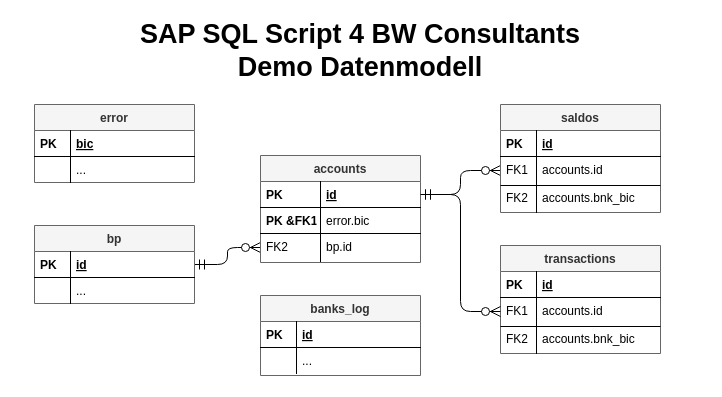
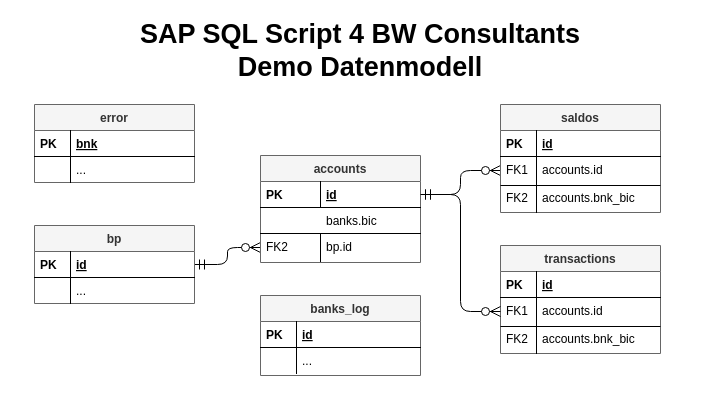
  <mxCell id="0" />
  <mxCell id="1" parent="0" />
  <mxCell id="2" value="" style="edgeStyle=orthogonalEdgeStyle;endArrow=ERzeroToMany;startArrow=ERmandOne;shadow=0;strokeWidth=1;endSize=8;startSize=8;exitX=1;exitY=0.5;exitDx=0;exitDy=0;startFill=0;endFill=1;entryX=0;entryY=0.5;entryDx=0;entryDy=0;" parent="1" source="6" target="16" edge="1"><mxGeometry width="100" height="100" relative="1" as="geometry"><mxPoint x="204" y="114" as="sourcePoint" /><mxPoint x="-10" y="235" as="targetPoint" /></mxGeometry></mxCell>
  <mxCell id="3" value="" style="edgeStyle=orthogonalEdgeStyle;endArrow=ERzeroToMany;startArrow=ERmandOne;shadow=0;strokeWidth=1;endSize=8;startSize=8;exitX=1;exitY=0.5;exitDx=0;exitDy=0;entryX=0;entryY=0.5;entryDx=0;entryDy=0;" parent="1" source="37" target="10" edge="1"><mxGeometry width="100" height="100" relative="1" as="geometry"><mxPoint x="214" y="124" as="sourcePoint" /><mxPoint x="294" y="150" as="targetPoint" /></mxGeometry></mxCell>
  <mxCell id="4" value="SAP SQL Script 4 BW Consultants&lt;br&gt;Demo Datenmodell" style="text;html=1;strokeColor=none;fillColor=none;align=center;verticalAlign=middle;whiteSpace=wrap;rounded=0;fontStyle=1;fontSize=27;" parent="1" vertex="1"><mxGeometry x="20" y="20" width="680" height="60" as="geometry" /></mxCell>
  <mxCell id="5" value="accounts" style="swimlane;fontStyle=1;childLayout=stackLayout;horizontal=1;startSize=26;horizontalStack=0;resizeParent=1;resizeLast=0;collapsible=1;marginBottom=0;rounded=0;shadow=0;strokeWidth=1;fillColor=#f5f5f5;strokeColor=#666666;fontColor=#333333;" parent="1" vertex="1"><mxGeometry x="260" y="155" width="160" height="107" as="geometry"><mxRectangle x="20" y="80" width="160" height="26" as="alternateBounds" /></mxGeometry></mxCell>
  <mxCell id="6" value="id" style="shape=partialRectangle;top=0;left=0;right=0;bottom=1;align=left;verticalAlign=top;fillColor=none;spacingLeft=64;spacingRight=4;overflow=hidden;rotatable=0;points=[[0,0.5],[1,0.5]];portConstraint=eastwest;dropTarget=0;rounded=0;shadow=0;strokeWidth=1;fontStyle=5" parent="5" vertex="1"><mxGeometry y="26" width="160" height="26" as="geometry" /></mxCell>
  <mxCell id="7" value="PK" style="shape=partialRectangle;top=0;left=0;bottom=0;fillColor=none;align=left;verticalAlign=top;spacingLeft=4;spacingRight=4;overflow=hidden;rotatable=0;points=[];portConstraint=eastwest;part=1;fontStyle=1" parent="6" vertex="1" connectable="0"><mxGeometry width="60" height="26" as="geometry" /></mxCell>
- <mxCell id="8" value="error.bic" style="shape=partialRectangle;top=0;left=0;right=0;bottom=1;align=left;verticalAlign=top;fillColor=none;spacingLeft=64;spacingRight=4;overflow=hidden;rotatable=0;points=[[0,0.5],[1,0.5]];portConstraint=eastwest;dropTarget=0;rounded=0;shadow=0;strokeWidth=1;" parent="5" vertex="1"><mxGeometry y="52" width="160" height="26" as="geometry" /></mxCell>
- <mxCell id="9" value="PK &amp;FK1" style="shape=partialRectangle;top=0;left=0;bottom=0;fillColor=none;align=left;verticalAlign=top;spacingLeft=4;spacingRight=4;overflow=hidden;rotatable=0;points=[];portConstraint=eastwest;part=1;fontStyle=1" parent="8" vertex="1" connectable="0"><mxGeometry width="60" height="26" as="geometry" /></mxCell>
+ <mxCell id="8" value="banks.bic" style="shape=partialRectangle;top=0;left=0;right=0;bottom=1;align=left;verticalAlign=top;fillColor=none;spacingLeft=64;spacingRight=4;overflow=hidden;rotatable=0;points=[[0,0.5],[1,0.5]];portConstraint=eastwest;dropTarget=0;rounded=0;shadow=0;strokeWidth=1;" parent="5" vertex="1"><mxGeometry y="52" width="160" height="26" as="geometry" /></mxCell>
  <mxCell id="10" value="bp.id" style="shape=partialRectangle;top=0;left=0;right=0;bottom=0;align=left;verticalAlign=top;fillColor=none;spacingLeft=64;spacingRight=4;overflow=hidden;rotatable=0;points=[[0,0.5],[1,0.5]];portConstraint=eastwest;dropTarget=0;rounded=0;shadow=0;strokeWidth=1;" parent="5" vertex="1"><mxGeometry y="78" width="160" height="28" as="geometry" /></mxCell>
  <mxCell id="11" value="FK2" style="shape=partialRectangle;top=0;left=0;bottom=0;fillColor=none;align=left;verticalAlign=top;spacingLeft=4;spacingRight=4;overflow=hidden;rotatable=0;points=[];portConstraint=eastwest;part=1;" parent="10" vertex="1" connectable="0"><mxGeometry width="60" height="28" as="geometry" /></mxCell>
  <mxCell id="12" value="" style="group" vertex="1" connectable="0" parent="1"><mxGeometry x="500" y="104" width="160" height="108" as="geometry" /></mxCell>
  <mxCell id="13" value="saldos" style="swimlane;fontStyle=1;childLayout=stackLayout;horizontal=1;startSize=26;horizontalStack=0;resizeParent=1;resizeLast=0;collapsible=1;marginBottom=0;rounded=0;shadow=0;strokeWidth=1;fillColor=#f5f5f5;strokeColor=#666666;fontColor=#333333;" parent="12" vertex="1"><mxGeometry width="160" height="108" as="geometry"><mxRectangle x="260" y="80" width="160" height="26" as="alternateBounds" /></mxGeometry></mxCell>
  <mxCell id="14" value="id" style="shape=partialRectangle;top=0;left=0;right=0;bottom=1;align=left;verticalAlign=top;fillColor=none;spacingLeft=40;spacingRight=4;overflow=hidden;rotatable=0;points=[[0,0.5],[1,0.5]];portConstraint=eastwest;dropTarget=0;rounded=0;shadow=0;strokeWidth=1;fontStyle=5" parent="13" vertex="1"><mxGeometry y="26" width="160" height="26" as="geometry" /></mxCell>
  <mxCell id="15" value="PK" style="shape=partialRectangle;top=0;left=0;bottom=0;fillColor=none;align=left;verticalAlign=top;spacingLeft=4;spacingRight=4;overflow=hidden;rotatable=0;points=[];portConstraint=eastwest;part=1;fontStyle=1" parent="14" vertex="1" connectable="0"><mxGeometry width="36" height="26" as="geometry" /></mxCell>
  <mxCell id="16" value="accounts.id" style="shape=partialRectangle;top=0;left=0;right=0;bottom=0;align=left;verticalAlign=top;fillColor=none;spacingLeft=40;spacingRight=4;overflow=hidden;rotatable=0;points=[[0,0.5],[1,0.5]];portConstraint=eastwest;dropTarget=0;rounded=0;shadow=0;strokeWidth=1;" parent="13" vertex="1"><mxGeometry y="52" width="160" height="28" as="geometry" /></mxCell>
  <mxCell id="17" value="FK1" style="shape=partialRectangle;top=0;left=0;bottom=0;fillColor=none;align=left;verticalAlign=top;spacingLeft=4;spacingRight=4;overflow=hidden;rotatable=0;points=[];portConstraint=eastwest;part=1;" parent="16" vertex="1" connectable="0"><mxGeometry width="36" height="28" as="geometry" /></mxCell>
  <mxCell id="18" value="accounts.bnk_bic" style="shape=partialRectangle;top=0;left=0;right=0;bottom=0;align=left;verticalAlign=top;fillColor=none;spacingLeft=40;spacingRight=4;overflow=hidden;rotatable=0;points=[[0,0.5],[1,0.5]];portConstraint=eastwest;dropTarget=0;rounded=0;shadow=0;strokeWidth=1;strokeColor=none;" vertex="1" parent="13"><mxGeometry y="80" width="160" height="28" as="geometry" /></mxCell>
  <mxCell id="19" value="FK2" style="shape=partialRectangle;top=0;left=0;bottom=0;fillColor=none;align=left;verticalAlign=top;spacingLeft=4;spacingRight=4;overflow=hidden;rotatable=0;points=[];portConstraint=eastwest;part=1;" vertex="1" connectable="0" parent="18"><mxGeometry width="36" height="28" as="geometry" /></mxCell>
  <mxCell id="20" value="" style="endArrow=none;html=1;exitX=0;exitY=0.75;exitDx=0;exitDy=0;entryX=1;entryY=0.75;entryDx=0;entryDy=0;" edge="1" parent="12" source="13" target="13"><mxGeometry width="50" height="50" relative="1" as="geometry"><mxPoint x="-170" y="171" as="sourcePoint" /><mxPoint x="140" y="91" as="targetPoint" /></mxGeometry></mxCell>
  <mxCell id="21" value="" style="group" vertex="1" connectable="0" parent="1"><mxGeometry x="500" y="245" width="160" height="108" as="geometry" /></mxCell>
  <mxCell id="22" value="transactions" style="swimlane;fontStyle=1;childLayout=stackLayout;horizontal=1;startSize=26;horizontalStack=0;resizeParent=1;resizeLast=0;collapsible=1;marginBottom=0;rounded=0;shadow=0;strokeWidth=1;fillColor=#f5f5f5;strokeColor=#666666;fontColor=#333333;" vertex="1" parent="21"><mxGeometry width="160" height="108" as="geometry"><mxRectangle x="260" y="80" width="160" height="26" as="alternateBounds" /></mxGeometry></mxCell>
  <mxCell id="23" value="id" style="shape=partialRectangle;top=0;left=0;right=0;bottom=1;align=left;verticalAlign=top;fillColor=none;spacingLeft=40;spacingRight=4;overflow=hidden;rotatable=0;points=[[0,0.5],[1,0.5]];portConstraint=eastwest;dropTarget=0;rounded=0;shadow=0;strokeWidth=1;fontStyle=5" vertex="1" parent="22"><mxGeometry y="26" width="160" height="26" as="geometry" /></mxCell>
  <mxCell id="24" value="PK" style="shape=partialRectangle;top=0;left=0;bottom=0;fillColor=none;align=left;verticalAlign=top;spacingLeft=4;spacingRight=4;overflow=hidden;rotatable=0;points=[];portConstraint=eastwest;part=1;fontStyle=1" vertex="1" connectable="0" parent="23"><mxGeometry width="36" height="26" as="geometry" /></mxCell>
  <mxCell id="25" value="accounts.id" style="shape=partialRectangle;top=0;left=0;right=0;bottom=0;align=left;verticalAlign=top;fillColor=none;spacingLeft=40;spacingRight=4;overflow=hidden;rotatable=0;points=[[0,0.5],[1,0.5]];portConstraint=eastwest;dropTarget=0;rounded=0;shadow=0;strokeWidth=1;" vertex="1" parent="22"><mxGeometry y="52" width="160" height="28" as="geometry" /></mxCell>
  <mxCell id="26" value="FK1" style="shape=partialRectangle;top=0;left=0;bottom=0;fillColor=none;align=left;verticalAlign=top;spacingLeft=4;spacingRight=4;overflow=hidden;rotatable=0;points=[];portConstraint=eastwest;part=1;" vertex="1" connectable="0" parent="25"><mxGeometry width="36" height="28" as="geometry" /></mxCell>
  <mxCell id="27" value="accounts.bnk_bic" style="shape=partialRectangle;top=0;left=0;right=0;bottom=0;align=left;verticalAlign=top;fillColor=none;spacingLeft=40;spacingRight=4;overflow=hidden;rotatable=0;points=[[0,0.5],[1,0.5]];portConstraint=eastwest;dropTarget=0;rounded=0;shadow=0;strokeWidth=1;strokeColor=none;" vertex="1" parent="22"><mxGeometry y="80" width="160" height="28" as="geometry" /></mxCell>
  <mxCell id="28" value="FK2" style="shape=partialRectangle;top=0;left=0;bottom=0;fillColor=none;align=left;verticalAlign=top;spacingLeft=4;spacingRight=4;overflow=hidden;rotatable=0;points=[];portConstraint=eastwest;part=1;" vertex="1" connectable="0" parent="27"><mxGeometry width="36" height="28" as="geometry" /></mxCell>
  <mxCell id="29" value="" style="endArrow=none;html=1;exitX=0;exitY=0.75;exitDx=0;exitDy=0;entryX=1;entryY=0.75;entryDx=0;entryDy=0;" edge="1" parent="21" source="22" target="22"><mxGeometry width="50" height="50" relative="1" as="geometry"><mxPoint x="-170" y="171" as="sourcePoint" /><mxPoint x="140" y="91" as="targetPoint" /></mxGeometry></mxCell>
  <mxCell id="30" value="banks_log" style="swimlane;fontStyle=1;childLayout=stackLayout;horizontal=1;startSize=26;horizontalStack=0;resizeParent=1;resizeLast=0;collapsible=1;marginBottom=0;rounded=0;shadow=0;strokeWidth=1;fillColor=#f5f5f5;strokeColor=#666666;fontColor=#333333;" parent="1" vertex="1"><mxGeometry x="260" y="295" width="160" height="80" as="geometry"><mxRectangle x="260" y="270" width="160" height="26" as="alternateBounds" /></mxGeometry></mxCell>
  <mxCell id="31" value="id" style="shape=partialRectangle;top=0;left=0;right=0;bottom=1;align=left;verticalAlign=top;fillColor=none;spacingLeft=40;spacingRight=4;overflow=hidden;rotatable=0;points=[[0,0.5],[1,0.5]];portConstraint=eastwest;dropTarget=0;rounded=0;shadow=0;strokeWidth=1;fontStyle=5" parent="30" vertex="1"><mxGeometry y="26" width="160" height="26" as="geometry" /></mxCell>
  <mxCell id="32" value="PK" style="shape=partialRectangle;top=0;left=0;bottom=0;fillColor=none;align=left;verticalAlign=top;spacingLeft=4;spacingRight=4;overflow=hidden;rotatable=0;points=[];portConstraint=eastwest;part=1;fontStyle=1" parent="31" vertex="1" connectable="0"><mxGeometry width="36" height="26" as="geometry" /></mxCell>
  <mxCell id="33" value="..." style="shape=partialRectangle;top=0;left=0;right=0;bottom=0;align=left;verticalAlign=top;fillColor=none;spacingLeft=40;spacingRight=4;overflow=hidden;rotatable=0;points=[[0,0.5],[1,0.5]];portConstraint=eastwest;dropTarget=0;rounded=0;shadow=0;strokeWidth=1;" parent="30" vertex="1"><mxGeometry y="52" width="160" height="26" as="geometry" /></mxCell>
  <mxCell id="34" value="" style="shape=partialRectangle;top=0;left=0;bottom=0;fillColor=none;align=left;verticalAlign=top;spacingLeft=4;spacingRight=4;overflow=hidden;rotatable=0;points=[];portConstraint=eastwest;part=1;" parent="33" vertex="1" connectable="0"><mxGeometry width="36" height="26" as="geometry" /></mxCell>
  <mxCell id="35" value="" style="edgeStyle=orthogonalEdgeStyle;endArrow=ERzeroToMany;startArrow=ERmandOne;shadow=0;strokeWidth=1;endSize=8;startSize=8;exitX=1;exitY=0.5;exitDx=0;exitDy=0;startFill=0;endFill=1;entryX=0;entryY=0.5;entryDx=0;entryDy=0;" edge="1" parent="1" source="6" target="25"><mxGeometry width="100" height="100" relative="1" as="geometry"><mxPoint x="430" y="204" as="sourcePoint" /><mxPoint x="510" y="180" as="targetPoint" /></mxGeometry></mxCell>
  <mxCell id="36" value="bp" style="swimlane;fontStyle=1;childLayout=stackLayout;horizontal=1;startSize=26;horizontalStack=0;resizeParent=1;resizeLast=0;collapsible=1;marginBottom=0;rounded=0;shadow=0;strokeWidth=1;fillColor=#f5f5f5;strokeColor=#666666;fontColor=#333333;" parent="1" vertex="1"><mxGeometry x="34" y="225" width="160" height="78" as="geometry"><mxRectangle x="20" y="80" width="160" height="26" as="alternateBounds" /></mxGeometry></mxCell>
  <mxCell id="37" value="id" style="shape=partialRectangle;top=0;left=0;right=0;bottom=1;align=left;verticalAlign=top;fillColor=none;spacingLeft=40;spacingRight=4;overflow=hidden;rotatable=0;points=[[0,0.5],[1,0.5]];portConstraint=eastwest;dropTarget=0;rounded=0;shadow=0;strokeWidth=1;fontStyle=5" parent="36" vertex="1"><mxGeometry y="26" width="160" height="26" as="geometry" /></mxCell>
  <mxCell id="38" value="PK" style="shape=partialRectangle;top=0;left=0;bottom=0;fillColor=none;align=left;verticalAlign=top;spacingLeft=4;spacingRight=4;overflow=hidden;rotatable=0;points=[];portConstraint=eastwest;part=1;fontStyle=1" parent="37" vertex="1" connectable="0"><mxGeometry width="36" height="26" as="geometry" /></mxCell>
  <mxCell id="39" value="..." style="shape=partialRectangle;top=0;left=0;right=0;bottom=0;align=left;verticalAlign=top;fillColor=none;spacingLeft=40;spacingRight=4;overflow=hidden;rotatable=0;points=[[0,0.5],[1,0.5]];portConstraint=eastwest;dropTarget=0;rounded=0;shadow=0;strokeWidth=1;" parent="36" vertex="1"><mxGeometry y="52" width="160" height="26" as="geometry" /></mxCell>
  <mxCell id="40" value="" style="shape=partialRectangle;top=0;left=0;bottom=0;fillColor=none;align=left;verticalAlign=top;spacingLeft=4;spacingRight=4;overflow=hidden;rotatable=0;points=[];portConstraint=eastwest;part=1;" parent="39" vertex="1" connectable="0"><mxGeometry width="36" height="26" as="geometry" /></mxCell>
  <mxCell id="41" value="error" style="swimlane;fontStyle=1;childLayout=stackLayout;horizontal=1;startSize=26;horizontalStack=0;resizeParent=1;resizeLast=0;collapsible=1;marginBottom=0;rounded=0;shadow=0;strokeWidth=1;fillColor=#f5f5f5;strokeColor=#666666;fontColor=#333333;" parent="1" vertex="1"><mxGeometry x="34" y="104" width="160" height="78" as="geometry"><mxRectangle x="20" y="80" width="160" height="26" as="alternateBounds" /></mxGeometry></mxCell>
- <mxCell id="42" value="bic" style="shape=partialRectangle;top=0;left=0;right=0;bottom=1;align=left;verticalAlign=top;fillColor=none;spacingLeft=40;spacingRight=4;overflow=hidden;rotatable=0;points=[[0,0.5],[1,0.5]];portConstraint=eastwest;dropTarget=0;rounded=0;shadow=0;strokeWidth=1;fontStyle=5" parent="41" vertex="1"><mxGeometry y="26" width="160" height="26" as="geometry" /></mxCell>
+ <mxCell id="42" value="bnk" style="shape=partialRectangle;top=0;left=0;right=0;bottom=1;align=left;verticalAlign=top;fillColor=none;spacingLeft=40;spacingRight=4;overflow=hidden;rotatable=0;points=[[0,0.5],[1,0.5]];portConstraint=eastwest;dropTarget=0;rounded=0;shadow=0;strokeWidth=1;fontStyle=5" parent="41" vertex="1"><mxGeometry y="26" width="160" height="26" as="geometry" /></mxCell>
  <mxCell id="43" value="PK" style="shape=partialRectangle;top=0;left=0;bottom=0;fillColor=none;align=left;verticalAlign=top;spacingLeft=4;spacingRight=4;overflow=hidden;rotatable=0;points=[];portConstraint=eastwest;part=1;fontStyle=1" parent="42" vertex="1" connectable="0"><mxGeometry width="36" height="26" as="geometry" /></mxCell>
  <mxCell id="44" value="..." style="shape=partialRectangle;top=0;left=0;right=0;bottom=0;align=left;verticalAlign=top;fillColor=none;spacingLeft=40;spacingRight=4;overflow=hidden;rotatable=0;points=[[0,0.5],[1,0.5]];portConstraint=eastwest;dropTarget=0;rounded=0;shadow=0;strokeWidth=1;" parent="41" vertex="1"><mxGeometry y="52" width="160" height="26" as="geometry" /></mxCell>
  <mxCell id="45" value="" style="shape=partialRectangle;top=0;left=0;bottom=0;fillColor=none;align=left;verticalAlign=top;spacingLeft=4;spacingRight=4;overflow=hidden;rotatable=0;points=[];portConstraint=eastwest;part=1;" parent="44" vertex="1" connectable="0"><mxGeometry width="36" height="26" as="geometry" /></mxCell>
